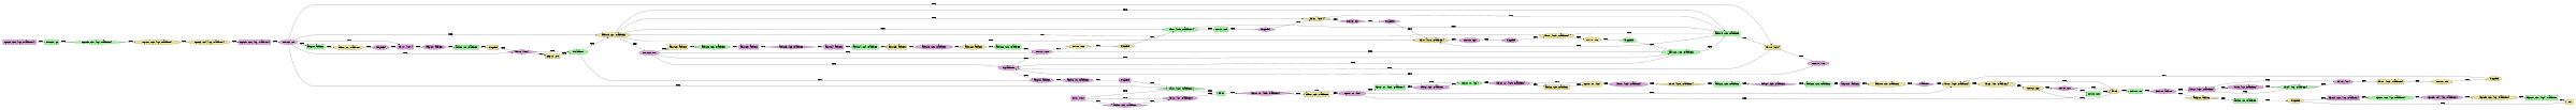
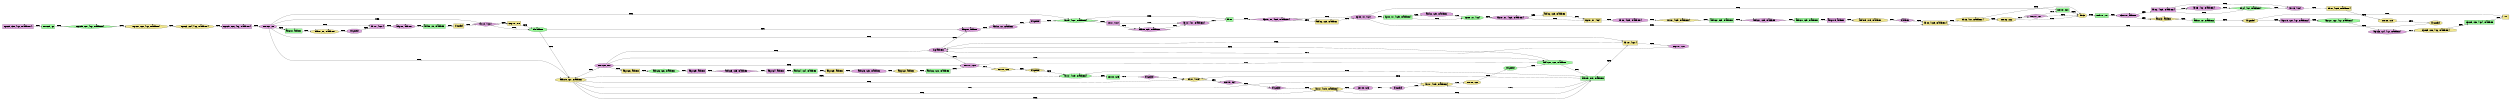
  digraph {
    rankdir=LR
    node [fillcolor=plum shape=box style=filled]
    edge [arrowhead=onormal]
    n1 [label="stp x29 , x30 , [ sp , #- address ]!"]
    n2 [fillcolor=palegreen label="mov x29 , sp"]
    n3 [fillcolor=palegreen label="stp x19 , x20 , [ sp , # address ]" shape=diamond]
    n4 [fillcolor=khaki label="stp x21 , x22 , [ sp , # address ]" shape=octagon]
    n5 [fillcolor=khaki label="stp x23 , x24 , [ sp , # address ]" shape=ellipse]
    n6 [label="stp x25 , x26 , [ sp , # address ]"]
    n7 [label="mov x21 , x0" shape=ellipse]
    n8 [fillcolor=palegreen label="adrp x0 , address"]
    n9 [label="ldr w1 , [ x21 ]"]
    n10 [label="ldr w0 , [ x21 ]" shape=diamond]
    n11 [fillcolor=khaki label="add x19 , x21 , # address" shape=ellipse]
    n12 [fillcolor=palegreen label="ldr x0 , [ x21 , # address ]" shape=diamond]
    n13 [fillcolor=khaki label="ldr w0 , [ x21 ]"]
    n14 [fillcolor=khaki label="add x0 , x0 , # address" shape=ellipse]
    n15 [label="adrp x0 , address" shape=ellipse]
    n16 [fillcolor=khaki label="cmp w0 , # 0"]
    n17 [fillcolor=palegreen label="b.le address" shape=octagon]
    n18 [label="mov w20 , # 0" shape=ellipse]
    n19 [fillcolor=palegreen label="ldr x1 , [ x19 , # address ]" shape=ellipse]
    n20 [fillcolor=khaki label="ldr x1 , [ x19 ]" shape=diamond]
    n21 [fillcolor=khaki label="ldr x1 , [ x19 , # address ]" shape=ellipse]
    n22 [fillcolor=khaki label="ldr x1 , [ x19 , # address ]" shape=ellipse]
    n23 [fillcolor=palegreen label="add x19 , x19 , # address"]
    n24 [label="ldr x1 , [ x0 ]"]
    n25 [fillcolor=palegreen label="blr x1"]
    n26 [label="b.gt address" shape=octagon]
    n27 [label="cmp w0 , w20" shape=octagon]
    n28 [label="bl symbol" shape=octagon]
    n29 [fillcolor=palegreen label="add x0 , x0 , # address"]
    n30 [fillcolor=khaki label="bl symbol"]
    n31 [label="adrp x0 , address" shape=ellipse]
    n32 [label="add x0 , x0 , # address" shape=ellipse]
    n33 [label="bl symbol"]
    n34 [fillcolor=khaki label="adrp x26 , address"]
    n35 [label="mov w1 , w20" shape=ellipse]
    n36 [fillcolor=palegreen label="add w20 , w20 , # address" shape=octagon]
    n37 [fillcolor=palegreen label="mov x0 , x25"]
    n38 [label="mov x0 , x24" shape=diamond]
    n39 [label="mov x0 , x23" shape=octagon]
    n40 [fillcolor=khaki label="mov x0 , x22" shape=ellipse]
    n41 [label="add x8 , x29 , # address" shape=diamond]
    n42 [label="ldr x1 , [ x1 , # address ]" shape=ellipse]
    n43 [label="ldp x0 , x1 , [ x29 , # address ]" shape=diamond]
    n44 [fillcolor=khaki label="add x2 , x29 , # address"]
    n45 [label="stp x0 , x1 , [ x2 ]" shape=octagon]
    n46 [fillcolor=palegreen label="ldp x0 , x1 , [ x29 , # address ]"]
    n47 [fillcolor=khaki label="ldr x0 , [ x29 , # address ]"]
    n48 [fillcolor=palegreen label="mov x0 , x20"]
    n49 [label="add x2 , x29 , # address" shape=octagon]
    n50 [fillcolor=palegreen label="stp x0 , x1 , [ x2 ]" shape=ellipse]
    n51 [fillcolor=khaki label="ldr x3 , [ x0 , # address ]" shape=octagon]
    n52 [fillcolor=khaki label="blr x3" shape=ellipse]
    n53 [label="ldp x0 , x1 , [ x29 , # address ]" shape=ellipse]
    n54 [fillcolor=khaki label="add x2 , x29 , # address"]
    n55 [fillcolor=khaki label="stp x0 , x1 , [ x2 ]"]
    n56 [label="ldr x0 , [ x29 , # address ]" shape=octagon]
    n57 [fillcolor=khaki label="str x0 , [ x29 , # address ]" shape=diamond]
    n58 [fillcolor=palegreen label="add x22 , x29 , # address"]
    n59 [label="add x21 , x29 , # address" shape=diamond]
    n60 [fillcolor=palegreen label="add x20 , x29 , # address"]
    n61 [label="adrp x19 , address"]
    n62 [fillcolor=khaki label="add x19 , x19 , # address" shape=octagon]
    n63 [label="b address" shape=diamond]
    n64 [fillcolor=khaki label="mov x2 , x22" shape=octagon]
    n65 [fillcolor=palegreen label="add x26 , x26 , # address" shape=ellipse]
    n66 [fillcolor=khaki label="mov x0 , x26" shape=diamond]
    n67 [label="adrp x25 , address"]
    n68 [label="add x25 , x25 , # address" shape=diamond]
    n69 [label="adrp x24 , address"]
    n70 [fillcolor=palegreen label="add x24 , x24 , # address"]
    n71 [fillcolor=khaki label="adrp x23 , address"]
    n72 [label="add x23 , x23 , # address" shape=octagon]
    n73 [fillcolor=khaki label="adrp x22 , address" shape=ellipse]
    n74 [fillcolor=palegreen label="add x22 , x22 , # address"]
    n75 [fillcolor=khaki label="bl symbol" shape=diamond]
    n76 [label="mov x1 , x21" shape=diamond]
    n77 [fillcolor=palegreen label="uxtb w0 , w0"]
    n78 [label="cbnz w0 , address" shape=ellipse]
    n79 [label="ldr x2 , [ x29 , # address ]"]
    n80 [fillcolor=khaki label="adrp x0 , address" shape=diamond]
    n81 [label="ldr x5 , [ x2 , # address ]" shape=octagon]
    n82 [fillcolor=palegreen label="ldr x4 , [ x2 , # address ]" shape=diamond]
    n83 [label="ldr w3 , [ x2 ]" shape=ellipse]
    n84 [fillcolor=palegreen label="add x0 , x0 , # address"]
    n85 [fillcolor=khaki label="ldr x1 , [ x29 , # address ]"]
    n86 [fillcolor=khaki label="bl symbol" shape=octagon]
    n87 [label="bl symbol" shape=diamond]
    n88 [label="bl symbol" shape=diamond]
    n89 [label="bl symbol" shape=ellipse]
    n90 [fillcolor=palegreen label="bl symbol" shape=ellipse]
    n91 [fillcolor=khaki label="mov x0 , x19" shape=octagon]
    n92 [fillcolor=khaki label="bl symbol" shape=ellipse]
    n93 [label="ldp x19 , x20 , [ sp , # address ]"]
    n94 [fillcolor=khaki label=ret]
    n95 [fillcolor=palegreen label="ldp x21 , x22 , [ sp , # address ]" shape=octagon]
    n96 [label="ldp x23 , x24 , [ sp , # address ]" shape=ellipse]
    n97 [fillcolor=khaki label="ldp x25 , x26 , [ sp , # address ]" shape=octagon]
    n98 [fillcolor=palegreen label="ldp x29 , x30 , [ sp ] , # address"]
    n1 -> n2 [arrowhead=tee label=CFG]
    n2 -> n3 [label=CFG]
    n3 -> n4 [arrowhead=tee label=CFG]
    n4 -> n5 [label=CFG]
    n5 -> n6 [arrowhead=diamond label=CFG]
    n6 -> n7 [arrowhead=tee label=CFG]
    n7 -> n8 [arrowhead=diamond label=CFG]
    n7 -> n9 [arrowhead=diamond label=DFG]
    n7 -> n10 [arrowhead=tee label=DFG]
    n7 -> n11 [arrowhead=tee label=DFG]
    n7 -> n12 [arrowhead=diamond label=DFG]
    n7 -> n13 [arrowhead=diamond label=DFG]
    n8 -> n14 [arrowhead=tee label=CFG]
    n9 -> n15 [label=CFG]
    n10 -> n16 [arrowhead=diamond label=CFG]
    n10 -> n17 [arrowhead=diamond label=DFG]
    n11 -> n18 [label=CFG]
    n11 -> n19 [arrowhead=tee label=DFG]
    n11 -> n20 [arrowhead=diamond label=DFG]
    n11 -> n21 [arrowhead=diamond label=DFG]
    n11 -> n22 [label=DFG]
    n11 -> n23 [arrowhead=diamond label=DFG]
-   n24 -> n12 [label=DFG]
+   n12 -> n24 [label=DFG]
    n12 -> n25 [arrowhead=tee label=DFG]
    n13 -> n26 [arrowhead=diamond label=DFG]
    n13 -> n27 [label=CFG]
    n14 -> n28 [label=CFG]
    n15 -> n29 [arrowhead=diamond label=CFG]
    n16 -> n17 [arrowhead=tee label=CFG]
    n17 -> n11 [arrowhead=diamond label=CFG]
    n17 -> n31 [label=CFG]
    n18 -> n26 [label=DFG]
    n18 -> n34 [arrowhead=diamond label=CFG]
    n18 -> n35 [arrowhead=tee label=DFG]
    n18 -> n36 [arrowhead=diamond label=DFG]
    n19 -> n37 [arrowhead=tee label=CFG]
    n20 -> n38 [label=CFG]
    n21 -> n39 [arrowhead=tee label=CFG]
    n22 -> n40 [arrowhead=tee label=CFG]
    n23 -> n13 [label=CFG]
    n23 -> n19 [label=DFG]
    n23 -> n20 [arrowhead=tee label=DFG]
    n23 -> n21 [arrowhead=diamond label=DFG]
    n23 -> n22 [arrowhead=tee label=DFG]
    n24 -> n41 [arrowhead=diamond label=CFG]
    n24 -> n42 [arrowhead=diamond label=DFG]
    n25 -> n43 [arrowhead=diamond label=CFG]
    n26 -> n31 [arrowhead=tee label=CFG]
    n26 -> n35 [label=CFG]
    n27 -> n26 [arrowhead=diamond label=CFG]
    n28 -> n9 [label=CFG]
    n29 -> n30 [label=CFG]
    n30 -> n10 [label=CFG]
    n31 -> n32 [label=CFG]
    n32 -> n33 [arrowhead=tee label=CFG]
    n33 -> n12 [label=CFG]
    n34 -> n65 [arrowhead=diamond label=CFG]
    n35 -> n66 [label=CFG]
    n36 -> n23 [label=CFG]
    n36 -> n26 [arrowhead=diamond label=DFG]
    n36 -> n35 [label=DFG]
    n37 -> n87 [label=CFG]
    n38 -> n88 [arrowhead=tee label=CFG]
    n39 -> n89 [arrowhead=diamond label=CFG]
    n40 -> n90 [label=CFG]
    n41 -> n42 [arrowhead=diamond label=CFG]
    n42 -> n25 [label=DFG]
    n43 -> n44 [arrowhead=tee label=CFG]
    n43 -> n45 [label=DFG]
    n44 -> n45 [arrowhead=tee label=CFG]
    n45 -> n46 [arrowhead=tee label=CFG]
    n45 -> n47 [arrowhead=diamond label=DFG]
    n45 -> n48 [arrowhead=tee label=DFG]
    n46 -> n49 [label=CFG]
    n46 -> n50 [arrowhead=diamond label=DFG]
    n47 -> n51 [label=DFG]
    n48 -> n52 [arrowhead=diamond label=DFG]
    n49 -> n50 [label=CFG]
    n50 -> n53 [arrowhead=diamond label=CFG]
    n51 -> n52 [arrowhead=tee label=DFG]
    n51 -> n64 [arrowhead=tee label=CFG]
    n52 -> n77 [arrowhead=tee label=DFG]
    n53 -> n54 [arrowhead=tee label=CFG]
    n53 -> n55 [label=DFG]
    n54 -> n55 [arrowhead=diamond label=CFG]
    n55 -> n56 [label=CFG]
    n56 -> n57 [arrowhead=tee label=DFG]
    n57 -> n58 [label=CFG]
    n58 -> n59 [arrowhead=diamond label=CFG]
    n59 -> n60 [arrowhead=diamond label=CFG]
    n60 -> n61 [label=CFG]
    n61 -> n62 [arrowhead=diamond label=CFG]
    n62 -> n63 [label=CFG]
    n63 -> n47 [arrowhead=diamond label=CFG]
    n64 -> n52 [label=DFG]
    n64 -> n76 [arrowhead=diamond label=CFG]
    n65 -> n67 [label=CFG]
    n66 -> n75 [label=CFG]
    n67 -> n68 [label=CFG]
    n68 -> n69 [label=CFG]
    n69 -> n70 [arrowhead=tee label=CFG]
    n70 -> n71 [arrowhead=diamond label=CFG]
    n71 -> n72 [label=CFG]
    n72 -> n73 [arrowhead=tee label=CFG]
    n73 -> n74 [arrowhead=tee label=CFG]
    n74 -> n35 [label=CFG]
    n75 -> n19 [arrowhead=diamond label=CFG]
    n76 -> n48 [arrowhead=tee label=CFG]
    n76 -> n52 [arrowhead=tee label=DFG]
    n77 -> n78 [arrowhead=tee label=DFG]
    n78 -> n79 [arrowhead=tee label=CFG]
    n78 -> n80 [arrowhead=tee label=CFG]
    n79 -> n81 [arrowhead=diamond label=DFG]
    n79 -> n82 [label=DFG]
    n79 -> n83 [arrowhead=tee label=DFG]
    n80 -> n84 [label=CFG]
    n81 -> n82 [arrowhead=tee label=CFG]
    n82 -> n83 [label=CFG]
    n83 -> n85 [label=CFG]
    n84 -> n86 [arrowhead=diamond label=CFG]
    n85 -> n91 [label=CFG]
    n86 -> n93 [arrowhead=diamond label=CFG]
    n86 -> n94 [arrowhead=tee label=DFG]
    n87 -> n20 [arrowhead=diamond label=CFG]
    n88 -> n21 [arrowhead=tee label=CFG]
    n89 -> n22 [arrowhead=tee label=CFG]
    n90 -> n36 [label=CFG]
    n91 -> n92 [label=CFG]
    n92 -> n47 [label=CFG]
    n93 -> n95 [arrowhead=diamond label=CFG]
    n95 -> n96 [arrowhead=tee label=CFG]
    n96 -> n97 [arrowhead=tee label=CFG]
    n97 -> n98 [arrowhead=tee label=CFG]
    n98 -> n94 [label=CFG]
  }
